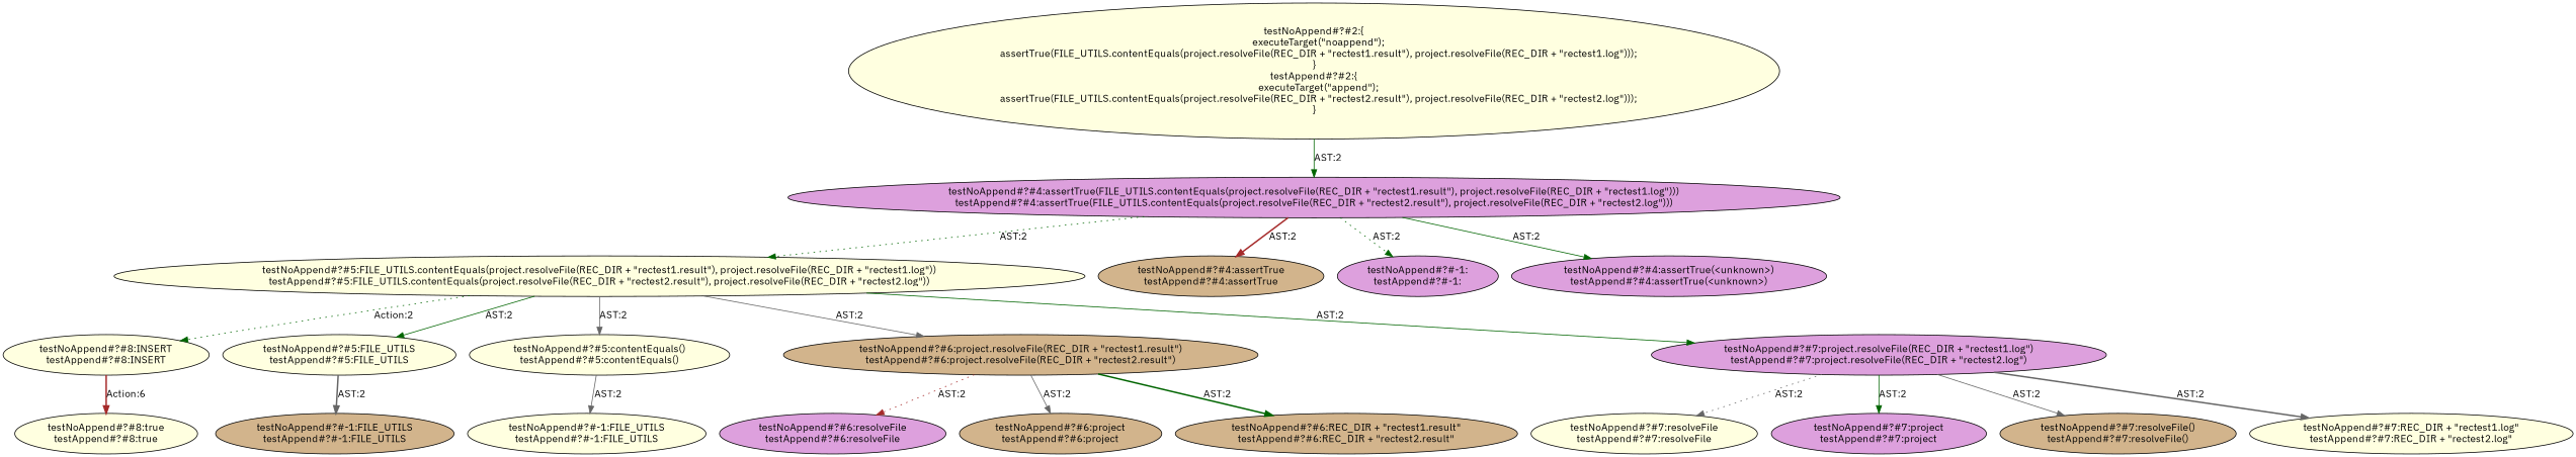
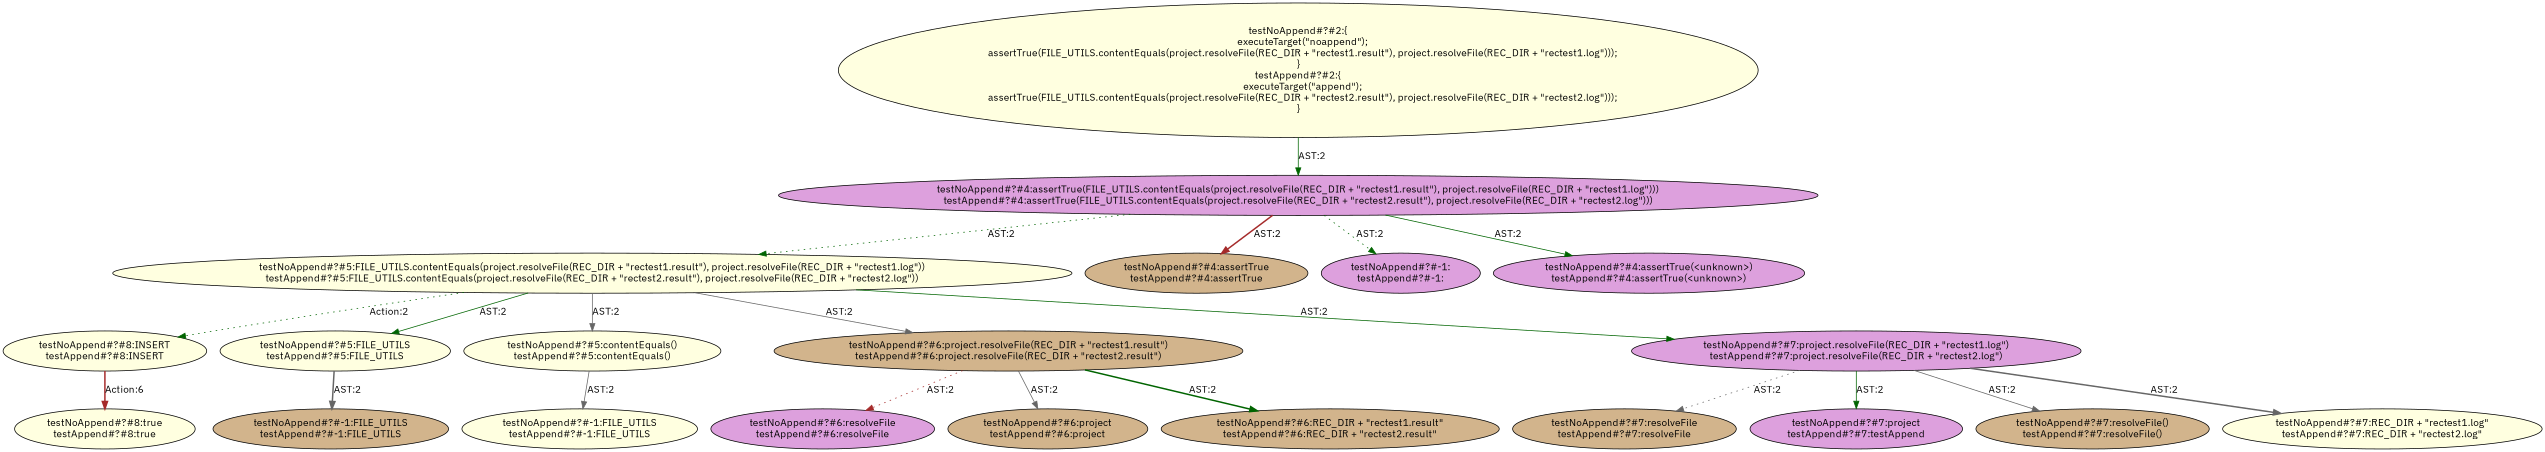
  digraph {
    fontname="IBM Plex Sans"
    node [fillcolor=lightyellow fontname="IBM Plex Sans" shape=ellipse style=filled]
    edge [color=darkgreen fontname="IBM Plex Sans" style=solid]
    n1 [label="testNoAppend#?#8:INSERT\ntestAppend#?#8:INSERT"]
    n2 [label="testNoAppend#?#8:true\ntestAppend#?#8:true"]
    n3 [label="testNoAppend#?#5:FILE_UTILS.contentEquals(project.resolveFile(REC_DIR + \"rectest1.result\"), project.resolveFile(REC_DIR + \"rectest1.log\"))\ntestAppend#?#5:FILE_UTILS.contentEquals(project.resolveFile(REC_DIR + \"rectest2.result\"), project.resolveFile(REC_DIR + \"rectest2.log\"))"]
    n4 [label="testNoAppend#?#5:FILE_UTILS\ntestAppend#?#5:FILE_UTILS"]
    n5 [label="testNoAppend#?#5:contentEquals()\ntestAppend#?#5:contentEquals()"]
    n6 [fillcolor=tan label="testNoAppend#?#6:project.resolveFile(REC_DIR + \"rectest1.result\")\ntestAppend#?#6:project.resolveFile(REC_DIR + \"rectest2.result\")"]
    n7 [fillcolor=plum label="testNoAppend#?#7:project.resolveFile(REC_DIR + \"rectest1.log\")\ntestAppend#?#7:project.resolveFile(REC_DIR + \"rectest2.log\")"]
    n8 [fillcolor=tan label="testNoAppend#?#-1:FILE_UTILS\ntestAppend#?#-1:FILE_UTILS"]
    n9 [label="testNoAppend#?#-1:FILE_UTILS\ntestAppend#?#-1:FILE_UTILS"]
    n10 [fillcolor=plum label="testNoAppend#?#6:resolveFile\ntestAppend#?#6:resolveFile"]
    n11 [fillcolor=tan label="testNoAppend#?#6:project\ntestAppend#?#6:project"]
    n12 [fillcolor=tan label="testNoAppend#?#6:REC_DIR + \"rectest1.result\"\ntestAppend#?#6:REC_DIR + \"rectest2.result\""]
-   n13 [label="testNoAppend#?#7:resolveFile\ntestAppend#?#7:resolveFile"]
-   n14 [fillcolor=plum label="testNoAppend#?#7:project\ntestAppend#?#7:project"]
+   n13 [fillcolor=tan label="testNoAppend#?#7:resolveFile\ntestAppend#?#7:resolveFile"]
+   n14 [fillcolor=plum label="testNoAppend#?#7:project\ntestAppend#?#7:testAppend"]
    n15 [fillcolor=tan label="testNoAppend#?#7:resolveFile()\ntestAppend#?#7:resolveFile()"]
    n16 [label="testNoAppend#?#7:REC_DIR + \"rectest1.log\"\ntestAppend#?#7:REC_DIR + \"rectest2.log\""]
    n17 [fillcolor=plum label="testNoAppend#?#4:assertTrue(FILE_UTILS.contentEquals(project.resolveFile(REC_DIR + \"rectest1.result\"), project.resolveFile(REC_DIR + \"rectest1.log\")))\ntestAppend#?#4:assertTrue(FILE_UTILS.contentEquals(project.resolveFile(REC_DIR + \"rectest2.result\"), project.resolveFile(REC_DIR + \"rectest2.log\")))"]
    n18 [fillcolor=tan label="testNoAppend#?#4:assertTrue\ntestAppend#?#4:assertTrue"]
    n19 [fillcolor=plum label="testNoAppend#?#-1:\ntestAppend#?#-1:"]
    n20 [fillcolor=plum label="testNoAppend#?#4:assertTrue(<unknown>)\ntestAppend#?#4:assertTrue(<unknown>)"]
    n21 [label="testNoAppend#?#2:\{\n    executeTarget(\"noappend\");\n    assertTrue(FILE_UTILS.contentEquals(project.resolveFile(REC_DIR + \"rectest1.result\"), project.resolveFile(REC_DIR + \"rectest1.log\")));\n\}\ntestAppend#?#2:\{\n    executeTarget(\"append\");\n    assertTrue(FILE_UTILS.contentEquals(project.resolveFile(REC_DIR + \"rectest2.result\"), project.resolveFile(REC_DIR + \"rectest2.log\")));\n\}"]
    n1 -> n2 [color=brown label="Action:6" style=bold]
    n3 -> n1 [label="Action:2" style=dotted]
    n3 -> n4 [label="AST:2"]
    n3 -> n5 [color=gray40 label="AST:2"]
    n3 -> n6 [color=gray40 label="AST:2"]
    n3 -> n7 [label="AST:2"]
    n4 -> n8 [color=gray40 label="AST:2" style=bold]
    n5 -> n9 [color=gray40 label="AST:2"]
    n6 -> n10 [color=brown label="AST:2" style=dotted]
    n6 -> n11 [color=gray40 label="AST:2"]
    n6 -> n12 [label="AST:2" style=bold]
    n7 -> n13 [color=gray40 label="AST:2" style=dotted]
    n7 -> n14 [label="AST:2"]
    n7 -> n15 [color=gray40 label="AST:2"]
    n7 -> n16 [color=gray40 label="AST:2" style=bold]
    n17 -> n3 [label="AST:2" style=dotted]
    n17 -> n18 [color=brown label="AST:2" style=bold]
    n17 -> n19 [label="AST:2" style=dotted]
    n17 -> n20 [label="AST:2"]
    n21 -> n17 [label="AST:2"]
  }
